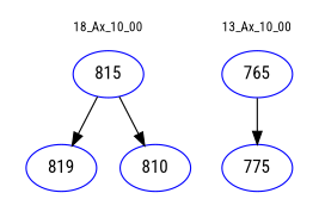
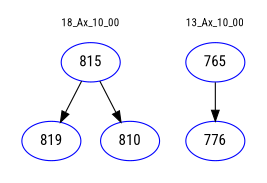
  digraph {
    fontname="Roboto Condensed"
    node [color=blue fontname="Roboto Condensed"]
    edge [color=black fontname="Roboto Condensed"]
    n1 [label=815]
    n2 [label=819]
    n3 [label=810]
    n4 [label=765]
-   n5 [label=775]
+   n5 [label=776]
    subgraph cluster_1 {
      color=white
      fontsize=10
      label="18_Ax_10_00"
      n1
      n2
      n3
    }
    subgraph cluster_2 {
      color=white
      fontsize=10
      label="13_Ax_10_00"
      n4
      n5
    }
    n1 -> n2
    n1 -> n3
    n4 -> n5
  }
